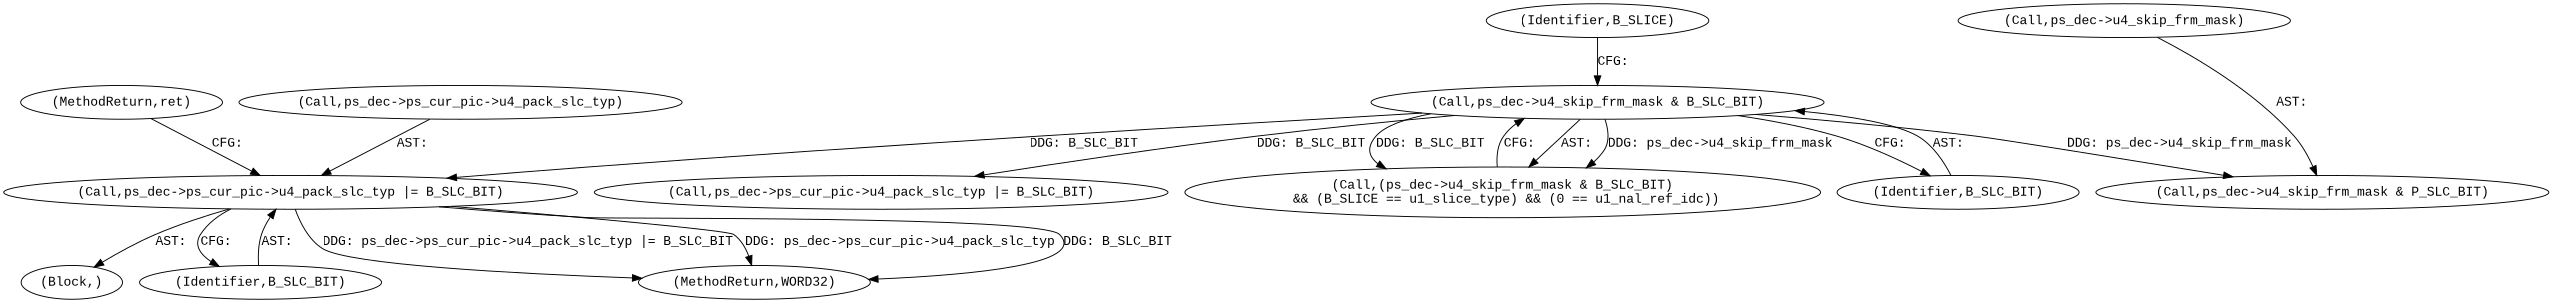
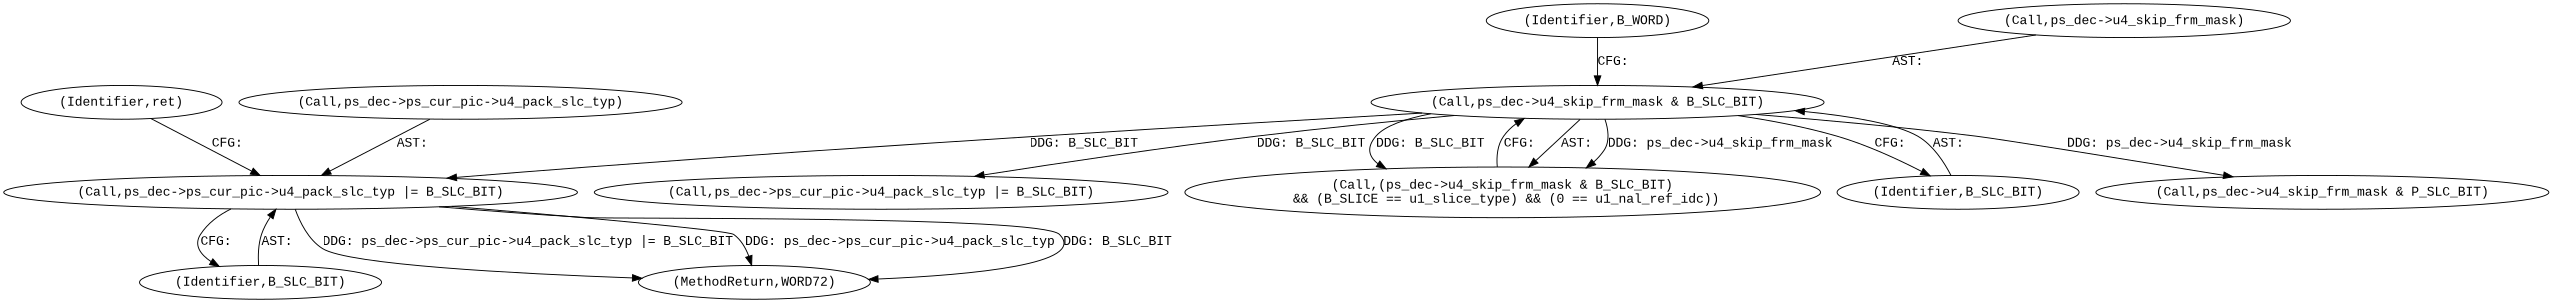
  digraph {
    fontname="Liberation Mono"
    node [fontname="Liberation Mono"]
    edge [fontname="Liberation Mono"]
    n1 [label="(Call,ps_dec->ps_cur_pic->u4_pack_slc_typ |= B_SLC_BIT)"]
-   n2 [label="(Block,)"]
    n3 [label="(Identifier,B_SLC_BIT)"]
-   n4 [label="(MethodReturn,WORD32)"]
+   n4 [label="(MethodReturn,WORD72)"]
    n5 [label="(Call,ps_dec->u4_skip_frm_mask & B_SLC_BIT)"]
    n6 [label="(Identifier,B_SLC_BIT)"]
    n7 [label="(Call,ps_dec->u4_skip_frm_mask & P_SLC_BIT)"]
    n8 [label="(Call,(ps_dec->u4_skip_frm_mask & B_SLC_BIT)\n && (B_SLICE == u1_slice_type) && (0 == u1_nal_ref_idc))"]
    n9 [label="(Call,ps_dec->ps_cur_pic->u4_pack_slc_typ |= B_SLC_BIT)"]
-   n10 [label="(MethodReturn,ret)"]
+   n10 [label="(Identifier,ret)"]
    n11 [label="(Call,ps_dec->ps_cur_pic->u4_pack_slc_typ)"]
-   n12 [label="(Identifier,B_SLICE)"]
+   n12 [label="(Identifier,B_WORD)"]
    n13 [label="(Call,ps_dec->u4_skip_frm_mask)"]
-   n1 -> n2 [label="AST: "]
    n1 -> n3 [label="CFG: "]
    n1 -> n4 [label="DDG: ps_dec->ps_cur_pic->u4_pack_slc_typ |= B_SLC_BIT"]
    n1 -> n4 [label="DDG: ps_dec->ps_cur_pic->u4_pack_slc_typ"]
    n1 -> n4 [label="DDG: B_SLC_BIT"]
    n3 -> n1 [label="AST: "]
    n5 -> n1 [label="DDG: B_SLC_BIT"]
    n5 -> n6 [label="CFG: "]
    n5 -> n7 [label="DDG: ps_dec->u4_skip_frm_mask"]
    n5 -> n8 [label="AST: "]
    n5 -> n8 [label="DDG: ps_dec->u4_skip_frm_mask"]
    n5 -> n8 [label="DDG: B_SLC_BIT"]
    n5 -> n9 [label="DDG: B_SLC_BIT"]
    n6 -> n5 [label="AST: "]
    n8 -> n5 [label="CFG: "]
    n10 -> n1 [label="CFG: "]
    n11 -> n1 [label="AST: "]
    n12 -> n5 [label="CFG: "]
-   n13 -> n7 [label="AST: "]
+   n13 -> n5 [label="AST: "]
  }
